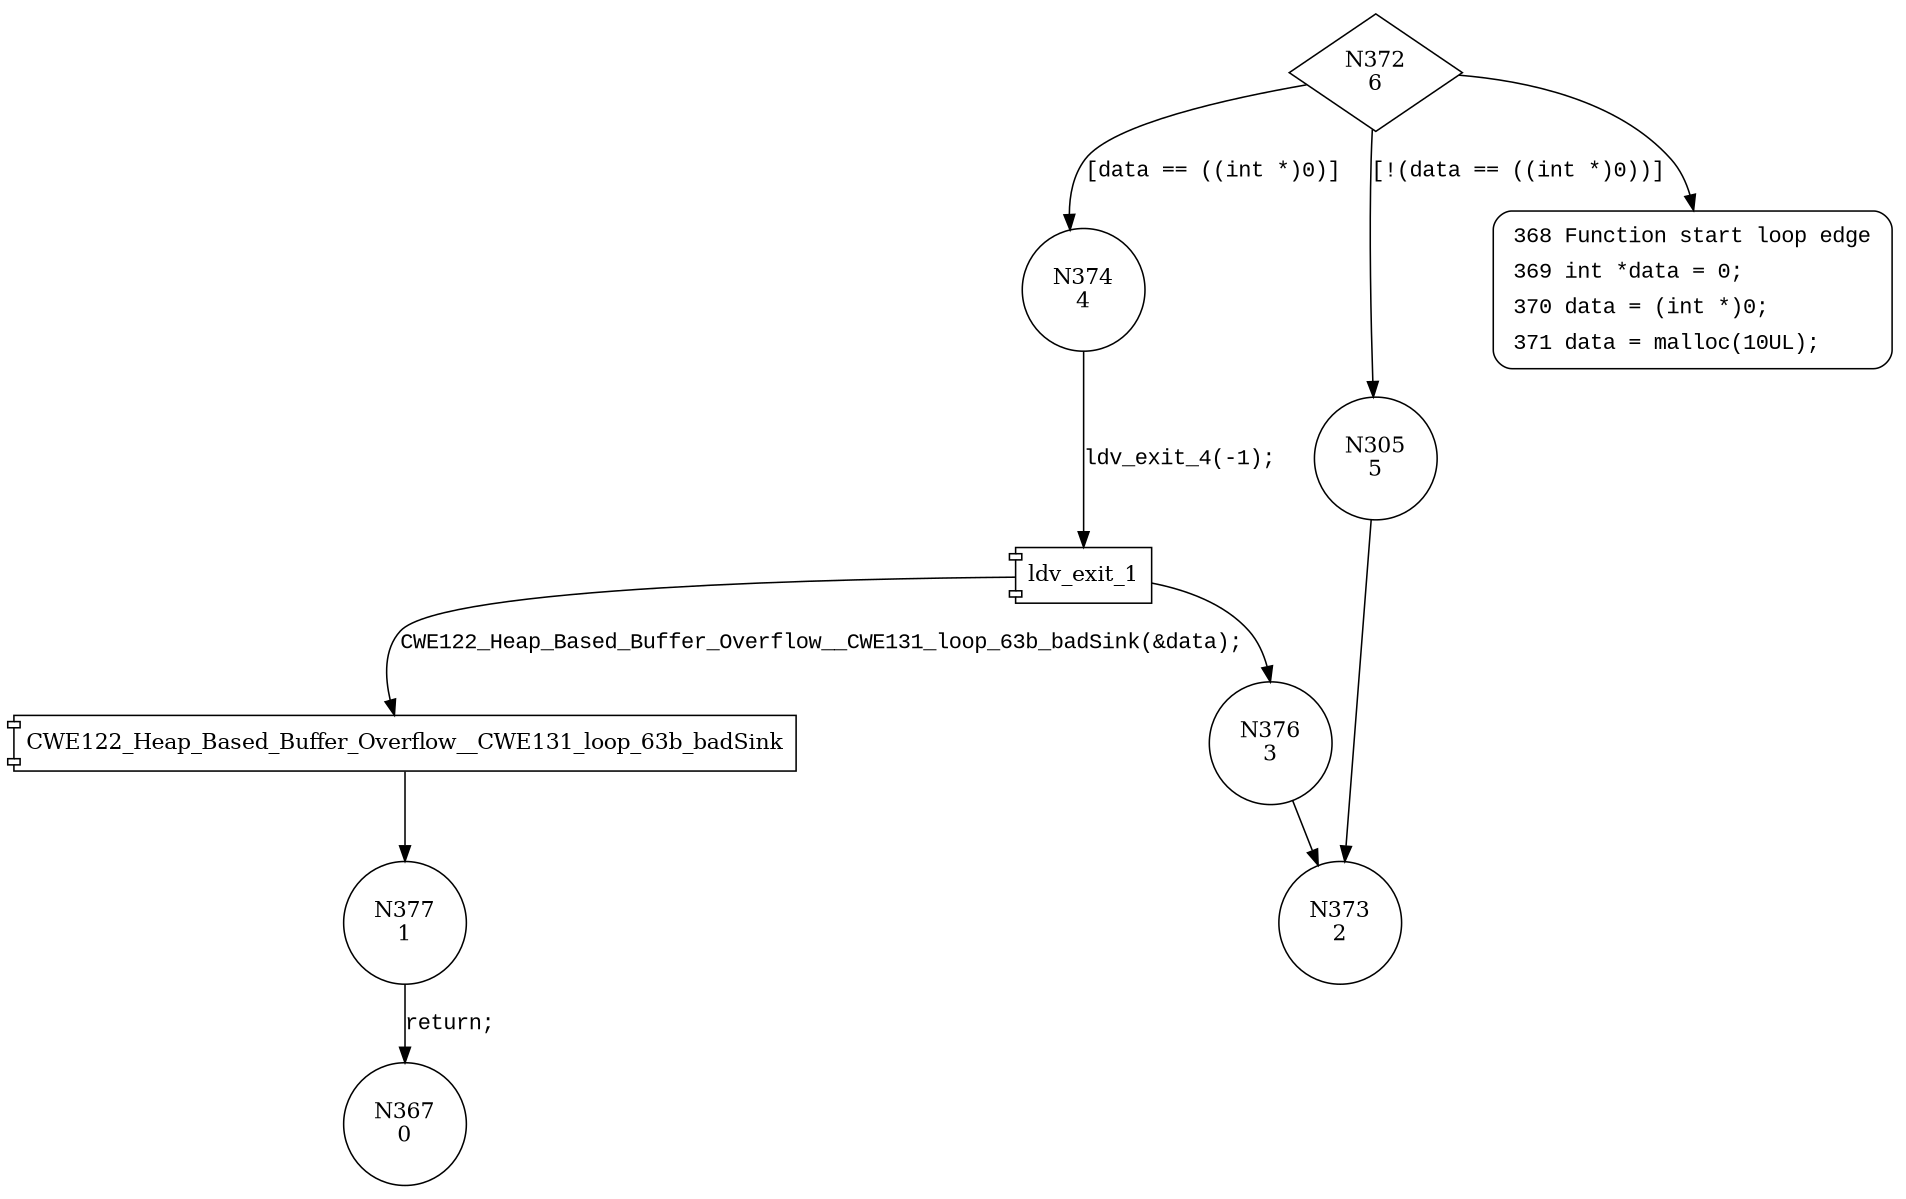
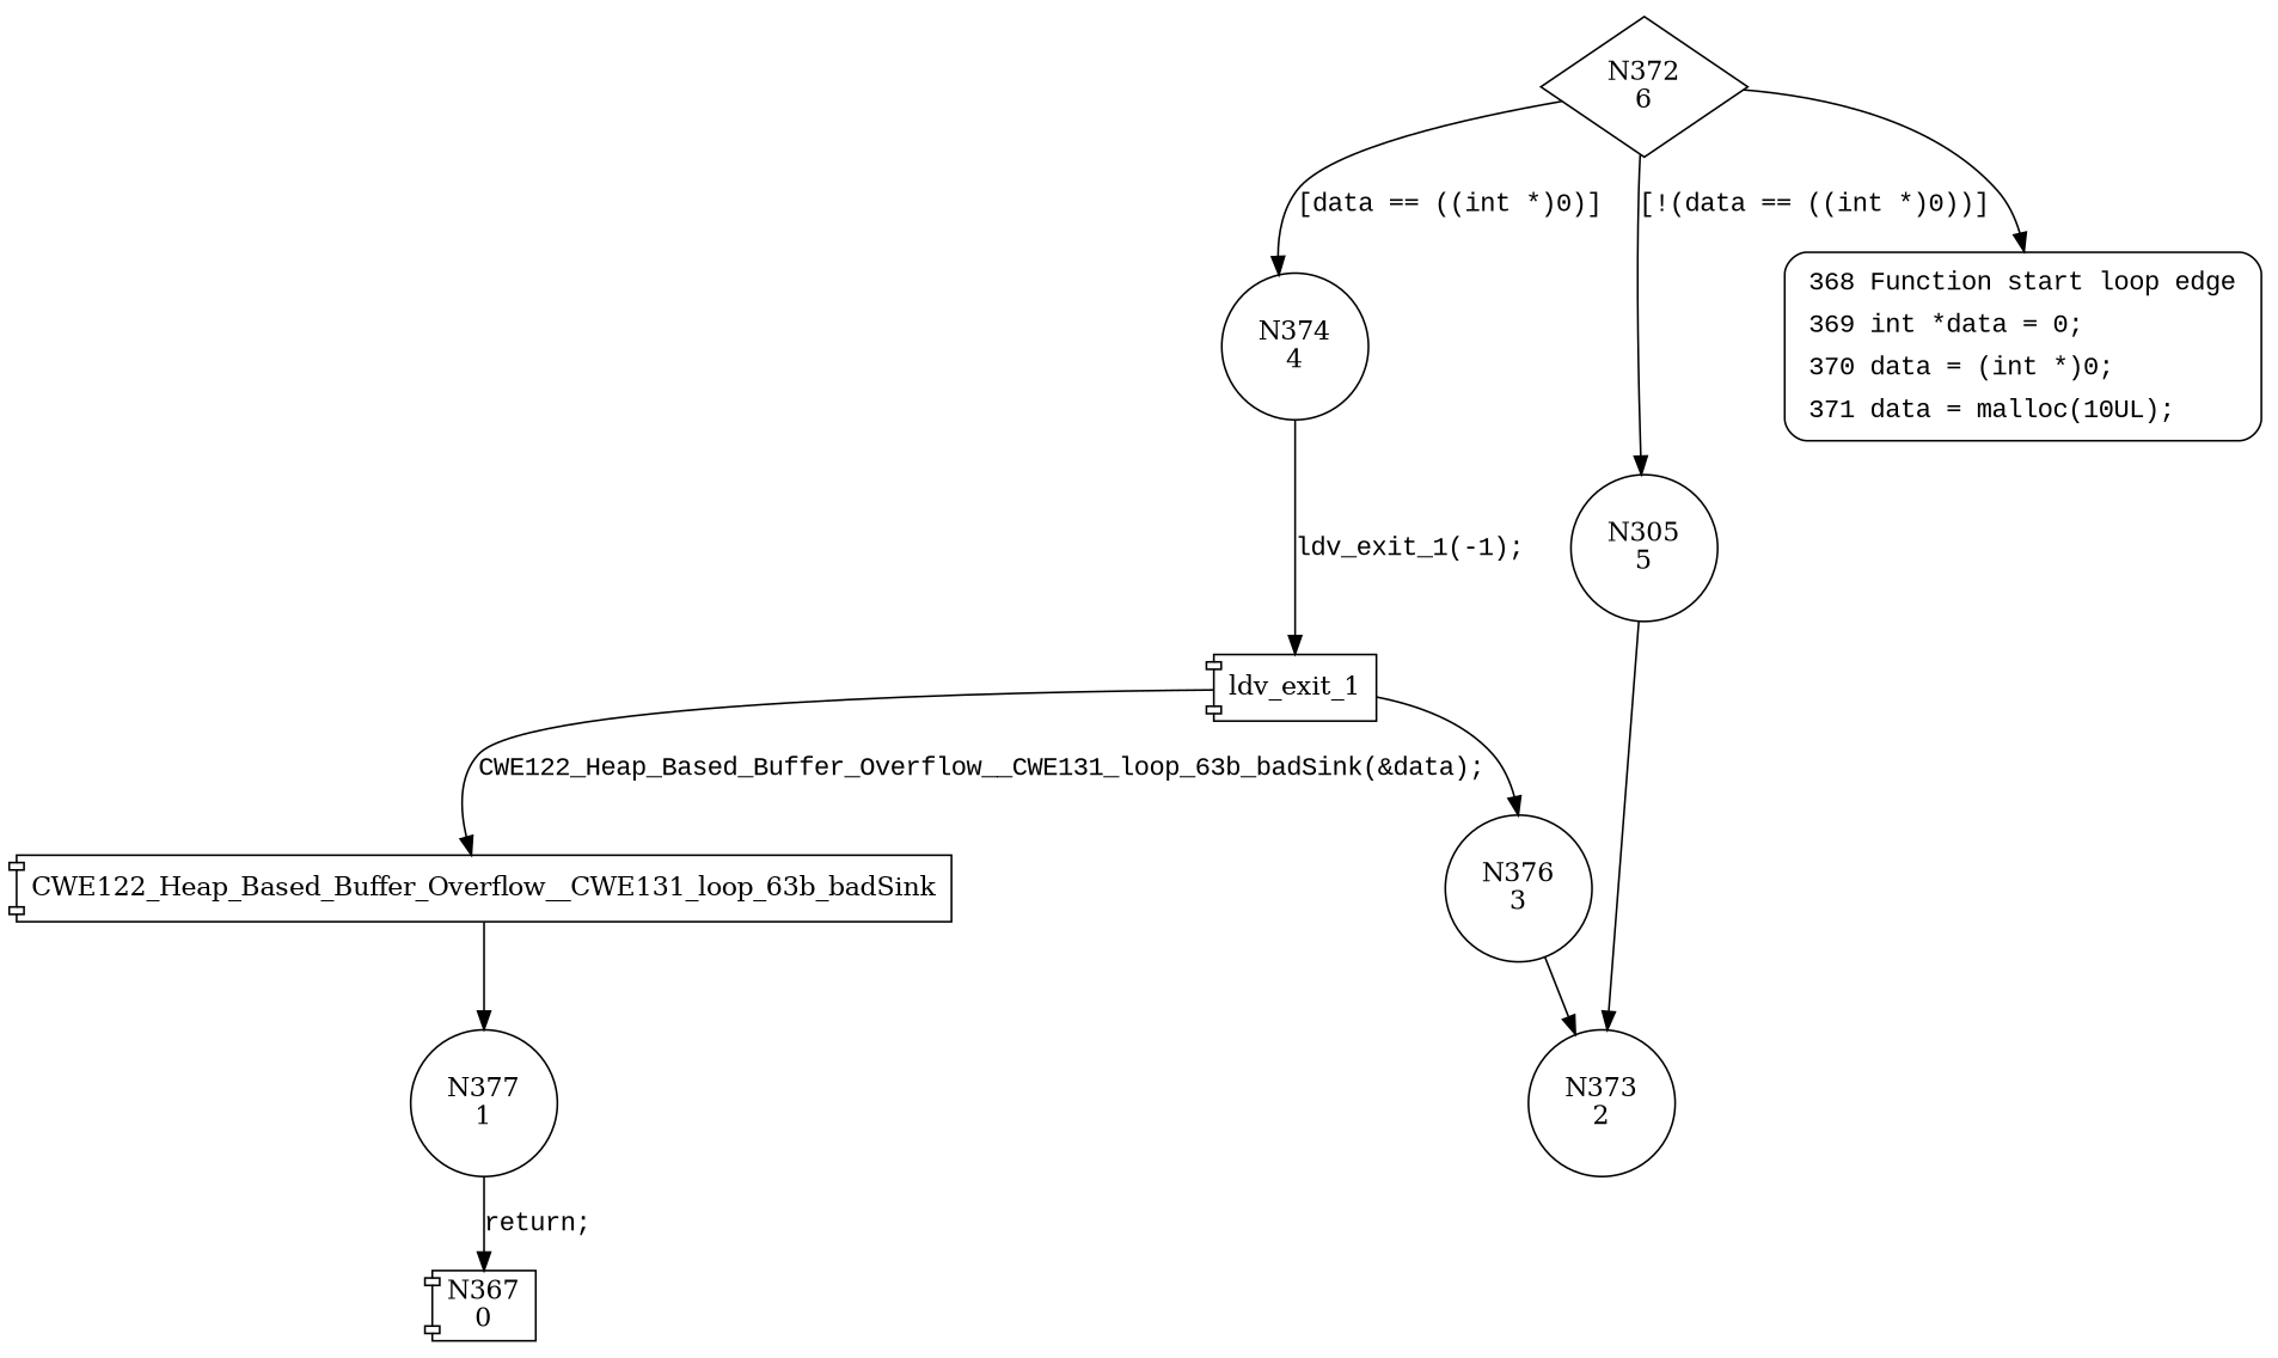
  digraph {
    node [shape=circle]
    edge [fontname="Courier New"]
    n1 [label="N372\n6" shape=diamond]
    n2 [label="N374\n4"]
    n3 [label="N305\n5"]
    n4 [fillcolor=white fontname="Courier New" label=<<table border="0" cellborder="0" cellpadding="3" bgcolor="white"><tr><td align="right">368</td><td align="left">Function start loop edge</td></tr><tr><td align="right">369</td><td align="left">int *data = 0;</td></tr><tr><td align="right">370</td><td align="left">data = (int *)0;</td></tr><tr><td align="right">371</td><td align="left">data = malloc(10UL);</td></tr></table>> penwidth=1 shape=Mrecord style="filled,bold"]
    n5 [label=ldv_exit_1 shape=component]
    n6 [label="N373\n2"]
    n7 [label=CWE122_Heap_Based_Buffer_Overflow__CWE131_loop_63b_badSink shape=component]
    n8 [label="N376\n3"]
    n9 [label="N377\n1"]
-   n10 [label="N367\n0"]
+   n10 [label="N367\n0" shape=component]
    n1 -> n2 [label="[data == ((int *)0)]"]
    n1 -> n3 [label="[!(data == ((int *)0))]"]
    n1 -> n4 [fontname=""]
-   n2 -> n5 [label="ldv_exit_4(-1);"]
+   n2 -> n5 [label="ldv_exit_1(-1);"]
    n3 -> n6
    n5 -> n7 [label="CWE122_Heap_Based_Buffer_Overflow__CWE131_loop_63b_badSink(&data);"]
    n5 -> n8
    n7 -> n9
    n8 -> n6
    n9 -> n10 [label="return;"]
  }
